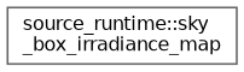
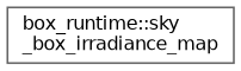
  digraph {
    rankdir=LR
-   n1 [color=grey40 fillcolor=white fontname=Helvetica fontsize=10 height=0.2 label="source_runtime::sky\l_box_irradiance_map" shape=box style=filled width=0.4]
+   n1 [color=grey40 fillcolor=white fontname=Helvetica fontsize=10 height=0.2 label="box_runtime::sky\l_box_irradiance_map" shape=box style=filled width=0.4]
  }
